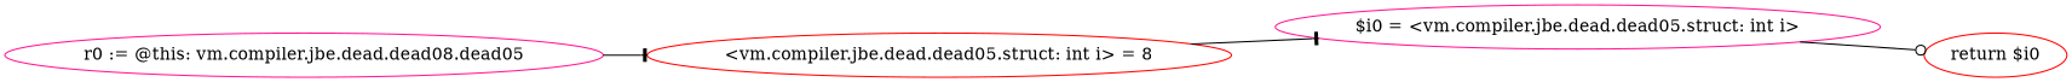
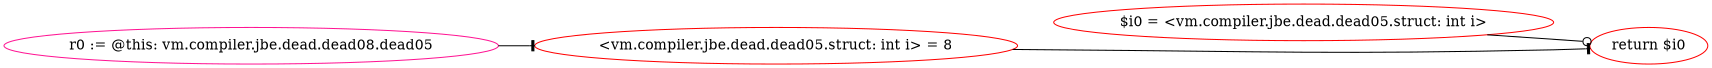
  digraph {
    rankdir=LR
    node [color=deeppink]
    edge [arrowhead=tee]
    n1 [label="r0 := @this: vm.compiler.jbe.dead.dead08.dead05"]
    "<vm.compiler.jbe.dead.dead05.struct: int i> = 8" [color=red]
-   "$i0 = <vm.compiler.jbe.dead.dead05.struct: int i>"
+   "$i0 = <vm.compiler.jbe.dead.dead05.struct: int i>" [color=red]
    "return $i0" [color=red]
    n1 -> "<vm.compiler.jbe.dead.dead05.struct: int i> = 8"
-   "<vm.compiler.jbe.dead.dead05.struct: int i> = 8" -> "$i0 = <vm.compiler.jbe.dead.dead05.struct: int i>"
+   "<vm.compiler.jbe.dead.dead05.struct: int i> = 8" -> "return $i0"
    "$i0 = <vm.compiler.jbe.dead.dead05.struct: int i>" -> "return $i0" [arrowhead=odot]
  }
